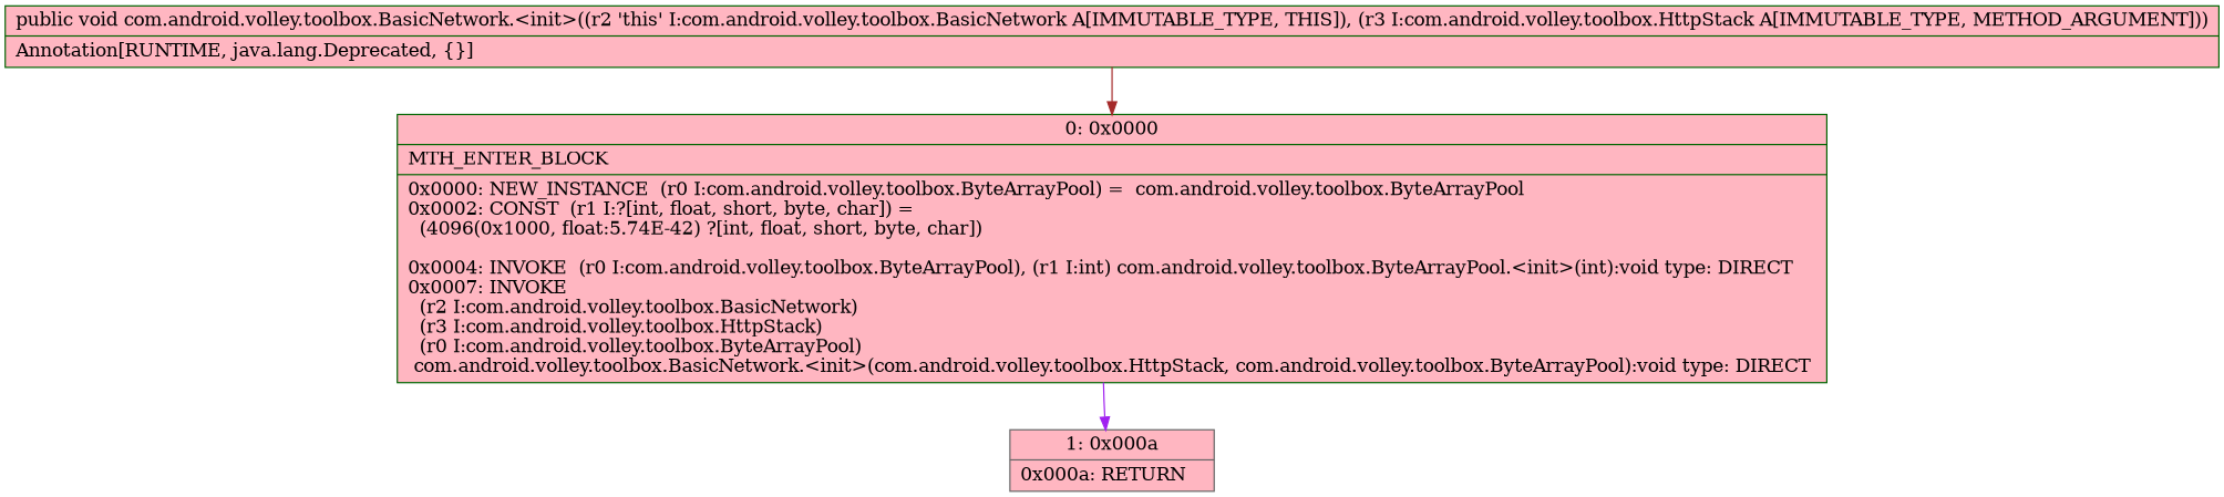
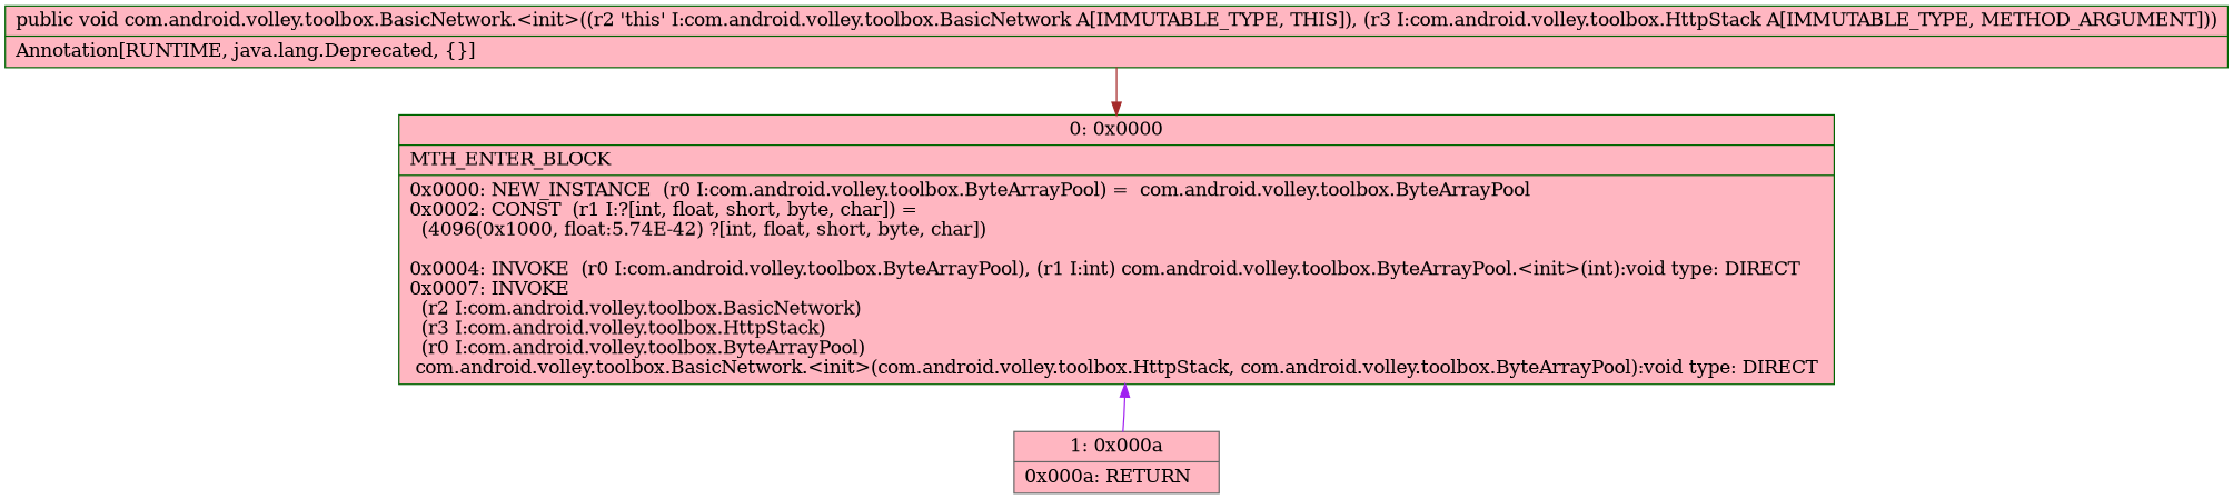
  digraph {
    node [shape=record style=filled fillcolor=lightpink color=darkgreen]
    n1 [label="{0\:\ 0x0000|MTH_ENTER_BLOCK\l|0x0000: NEW_INSTANCE  (r0 I:com.android.volley.toolbox.ByteArrayPool) =  com.android.volley.toolbox.ByteArrayPool \l0x0002: CONST  (r1 I:?[int, float, short, byte, char]) = \l  (4096(0x1000, float:5.74E\-42) ?[int, float, short, byte, char])\l \l0x0004: INVOKE  (r0 I:com.android.volley.toolbox.ByteArrayPool), (r1 I:int) com.android.volley.toolbox.ByteArrayPool.\<init\>(int):void type: DIRECT \l0x0007: INVOKE  \l  (r2 I:com.android.volley.toolbox.BasicNetwork)\l  (r3 I:com.android.volley.toolbox.HttpStack)\l  (r0 I:com.android.volley.toolbox.ByteArrayPool)\l com.android.volley.toolbox.BasicNetwork.\<init\>(com.android.volley.toolbox.HttpStack, com.android.volley.toolbox.ByteArrayPool):void type: DIRECT \l}"]
    n2 [label="{1\:\ 0x000a|0x000a: RETURN   \l}" color=gray40]
    n3 [label="{public void com.android.volley.toolbox.BasicNetwork.\<init\>((r2 'this' I:com.android.volley.toolbox.BasicNetwork A[IMMUTABLE_TYPE, THIS]), (r3 I:com.android.volley.toolbox.HttpStack A[IMMUTABLE_TYPE, METHOD_ARGUMENT]))  | Annotation[RUNTIME, java.lang.Deprecated, \{\}]\l}"]
-   n1 -> n2 [color=purple]
+   n2 -> n1 [color=purple]
    n3 -> n1 [color=brown]
  }
